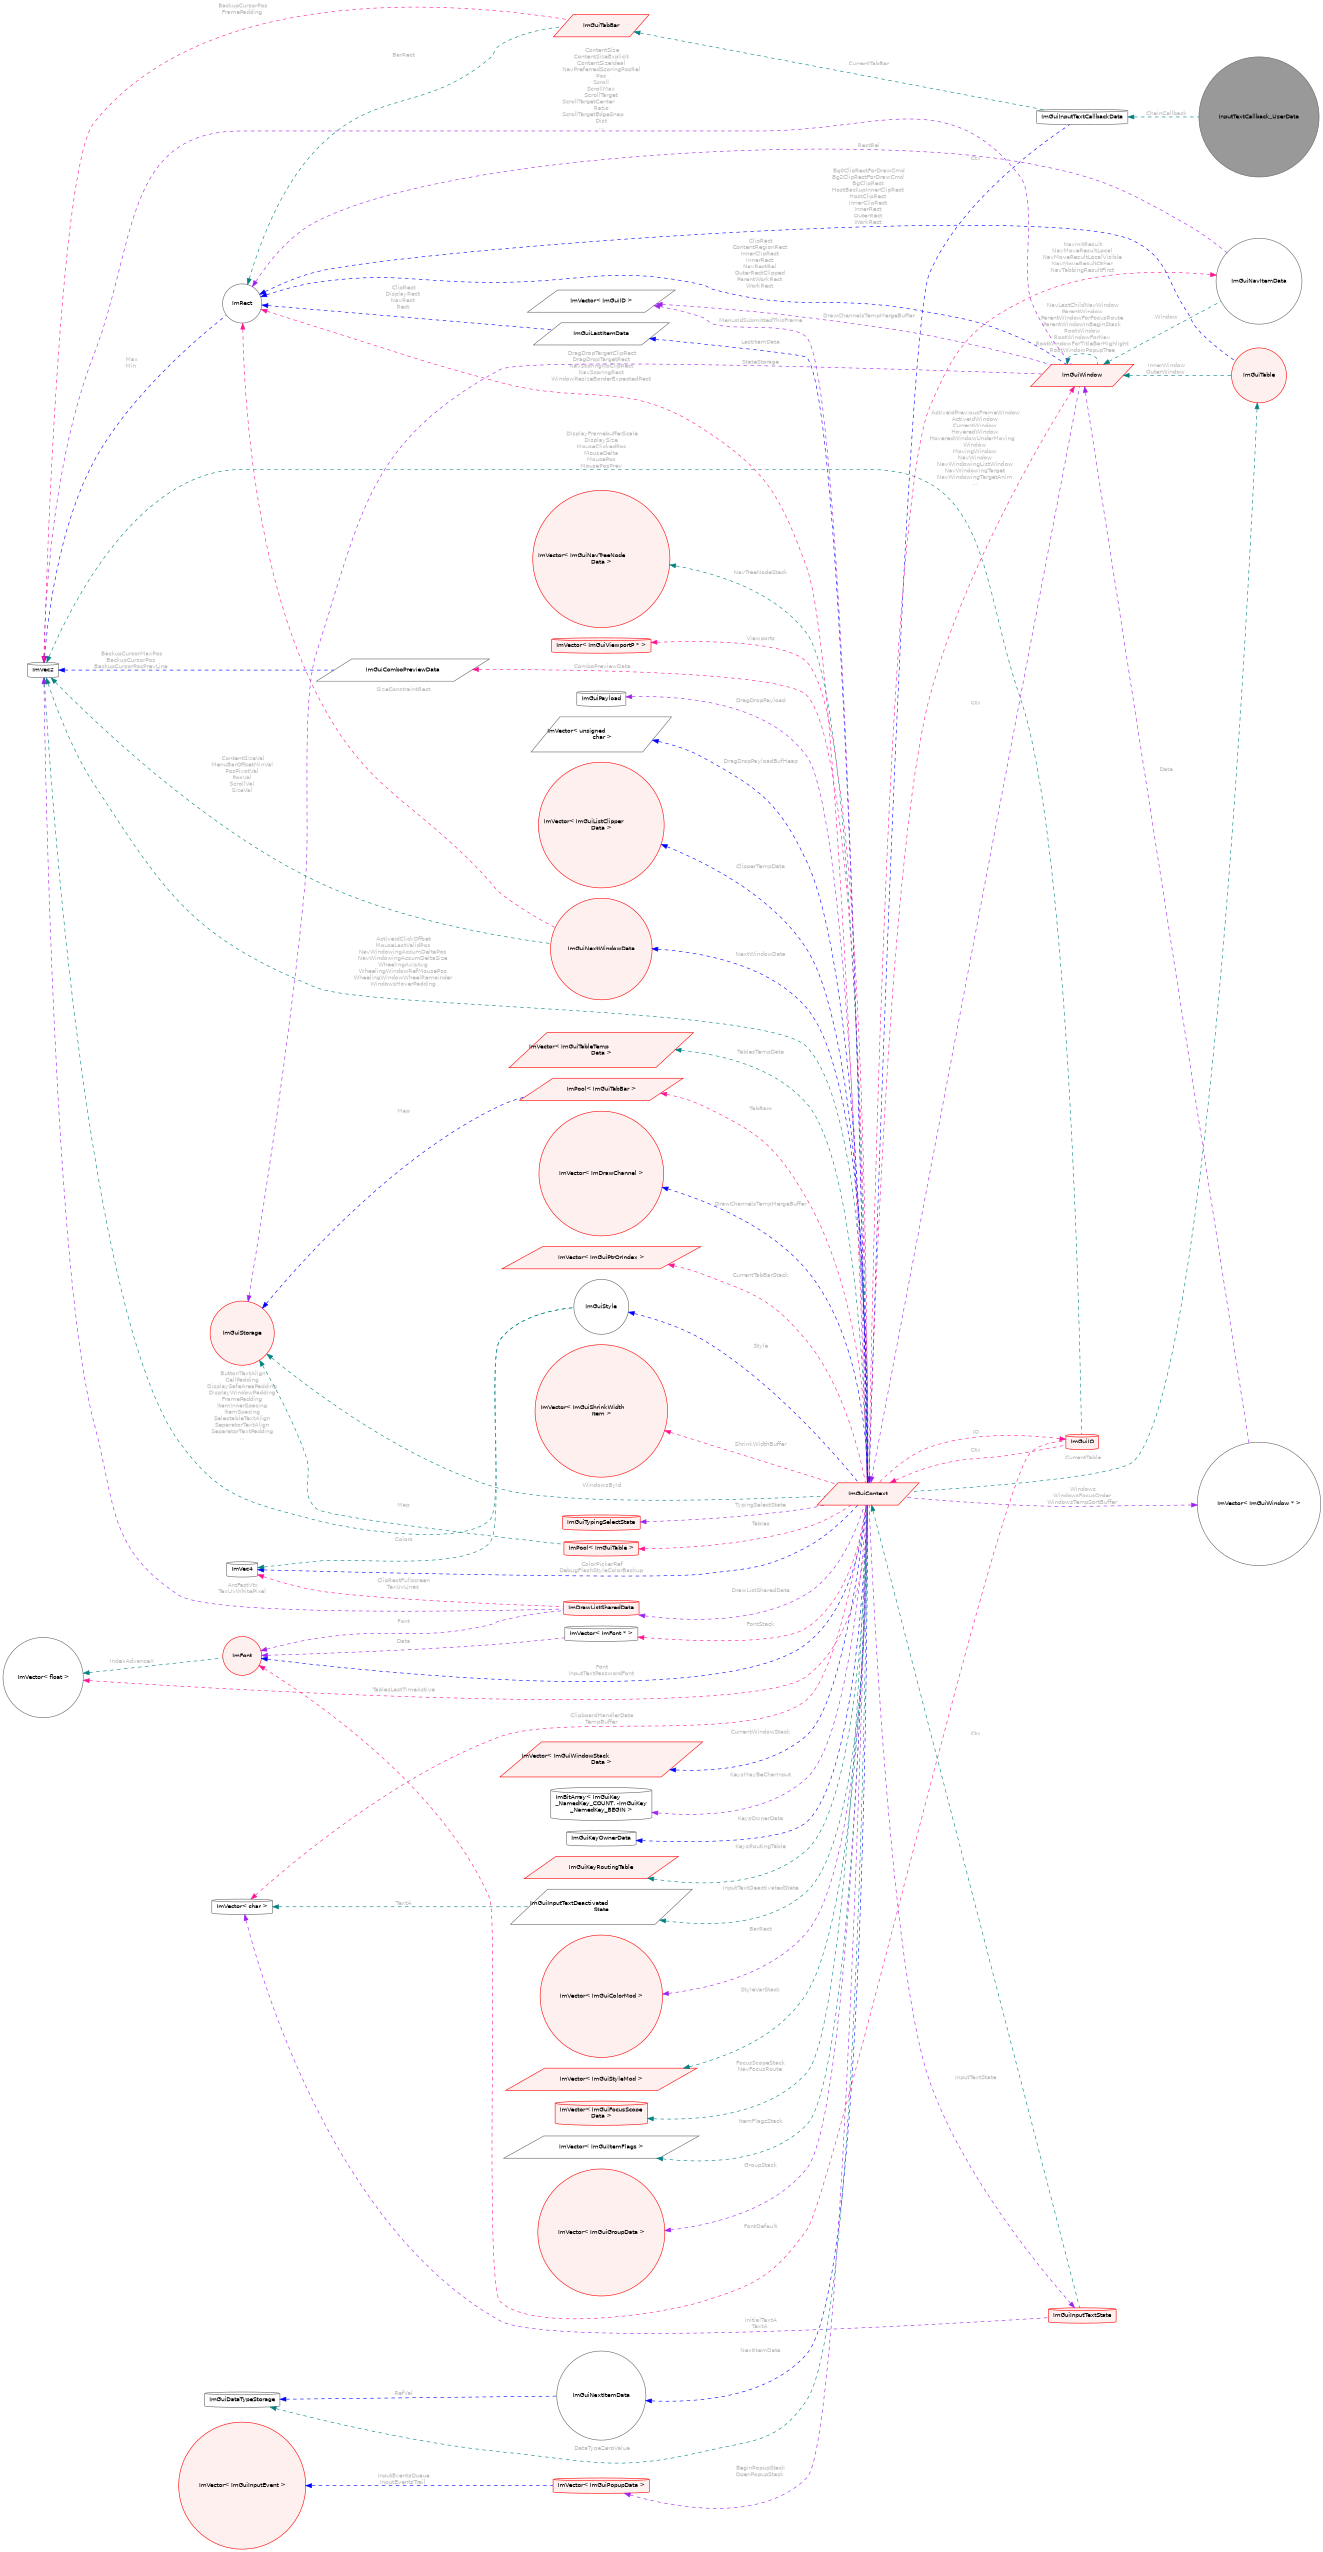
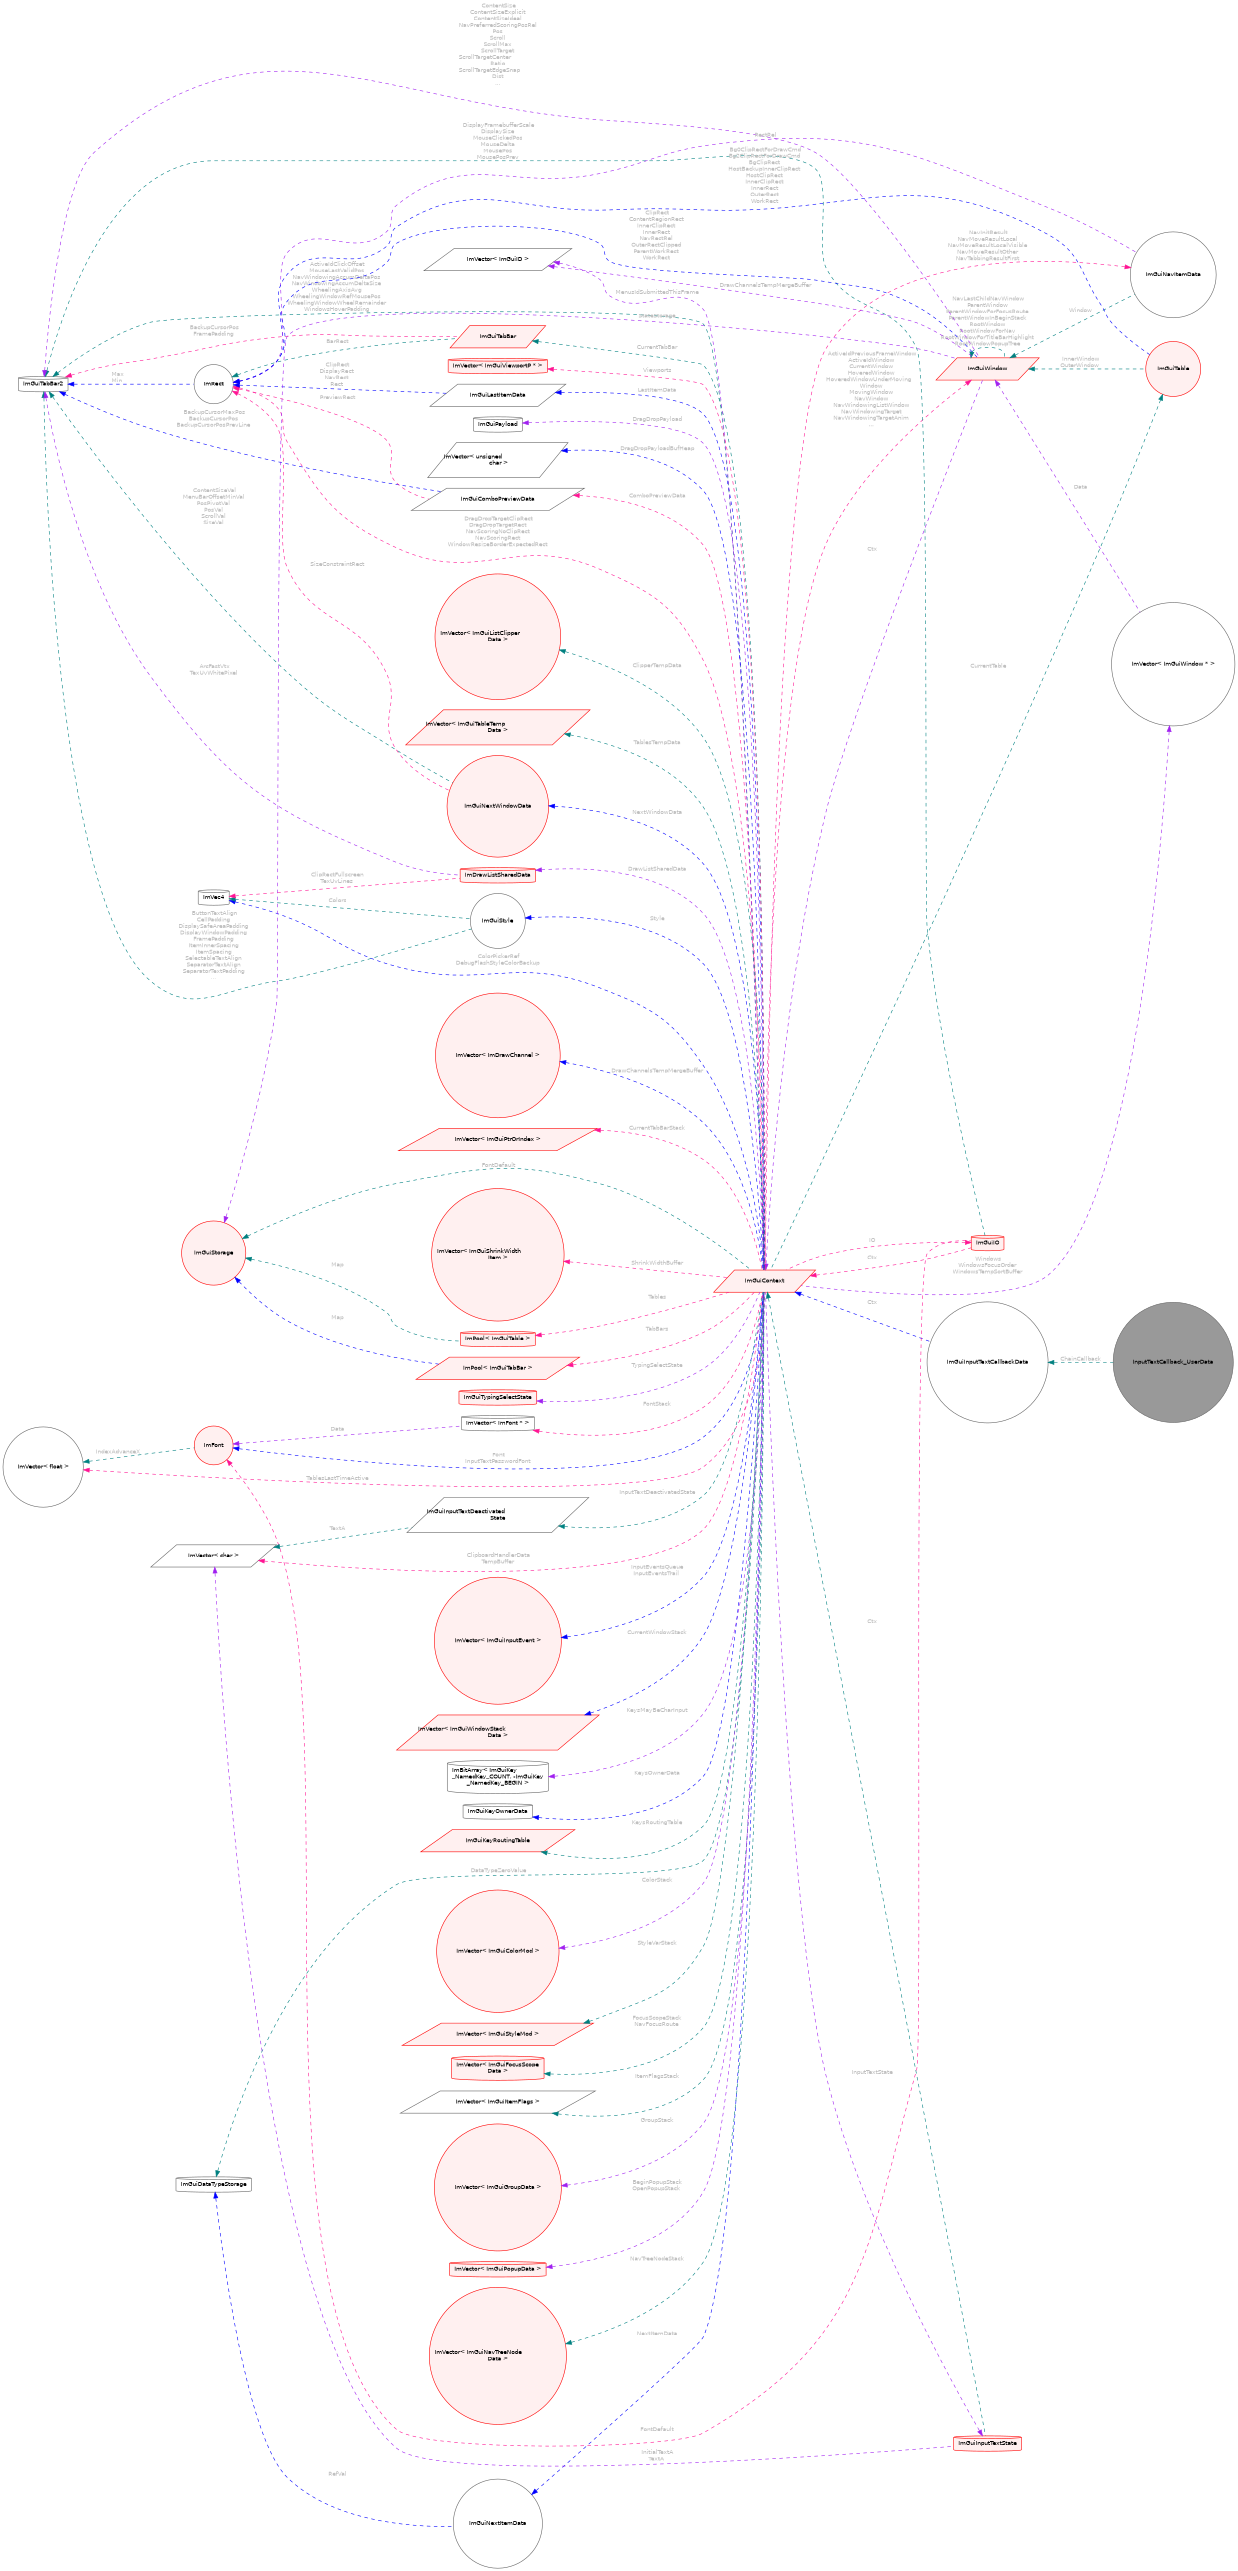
  digraph {
    rankdir=LR
    node [color=red fillcolor="#FFF0F0" fontname=Helvetica fontsize=10 shape=circle style=filled]
    edge [color=teal dir=back fontcolor=grey fontname=Helvetica fontsize=10 labelfontname=Helvetica labelfontsize=10 style=dashed]
    n1 [color=gray40 fillcolor=grey60 fontcolor=black height=0.2 label=InputTextCallback_UserData width=0.4]
-   n2 [color=gray40 fillcolor=white height=0.2 label=ImGuiInputTextCallbackData shape=cylinder width=0.4]
+   n2 [color=gray40 fillcolor=white height=0.2 label=ImGuiInputTextCallbackData width=0.4]
    n3 [height=0.2 label=ImGuiContext shape=parallelogram width=0.4]
    n4 [height=0.2 label=ImGuiIO shape=cylinder width=0.4]
    n5 [height=0.2 label=ImGuiWindow shape=parallelogram width=0.4]
    n6 [height=0.2 label=ImGuiInputTextState shape=cylinder width=0.4]
    n7 [color=gray40 fillcolor=white height=0.2 label="ImVector\< ImGuiWindow * \>" width=0.4]
    n8 [color=gray40 fillcolor=white height=0.2 label=ImGuiNavItemData width=0.4]
    n9 [height=0.2 label=ImGuiTable width=0.4]
-   n10 [color=gray40 fillcolor=white height=0.2 label=ImVec2 shape=cylinder width=0.4]
+   n10 [color=gray40 fillcolor=white height=0.2 label=ImGuiTabBar2 shape=cylinder width=0.4]
    n11 [color=gray40 fillcolor=white height=0.2 label=ImGuiStyle width=0.4]
    n12 [height=0.2 label=ImDrawListSharedData shape=cylinder width=0.4]
    n13 [color=gray40 fillcolor=white height=0.2 label=ImRect width=0.4]
    n14 [height=0.2 label=ImGuiNextWindowData width=0.4]
    n15 [height=0.2 label=ImGuiTabBar shape=parallelogram width=0.4]
    n16 [color=gray40 fillcolor=white height=0.2 label=ImGuiComboPreviewData shape=parallelogram width=0.4]
    n17 [color=gray40 fillcolor=white height=0.2 label=ImGuiLastItemData shape=parallelogram width=0.4]
    n18 [height=0.2 label=ImFont width=0.4]
    n19 [color=gray40 fillcolor=white height=0.2 label="ImVector\< ImFont * \>" shape=cylinder width=0.4]
    n20 [color=gray40 fillcolor=white height=0.2 label="ImVector\< float \>" width=0.4]
    n21 [color=gray40 fillcolor=white height=0.2 label=ImVec4 shape=cylinder width=0.4]
    n22 [height=0.2 label="ImVector\< ImGuiInputEvent \>" width=0.4]
    n23 [color=gray40 fillcolor=white height=0.2 label="ImVector\< ImGuiID \>" shape=parallelogram width=0.4]
    n24 [height=0.2 label=ImGuiStorage width=0.4]
    n25 [height=0.2 label="ImPool\< ImGuiTable \>" shape=cylinder width=0.4]
    n26 [height=0.2 label="ImPool\< ImGuiTabBar \>" shape=parallelogram width=0.4]
    n27 [height=0.2 label="ImVector\< ImGuiWindowStack\lData \>" shape=parallelogram width=0.4]
    n28 [color=gray40 fillcolor=white height=0.2 label="ImBitArray\< ImGuiKey\l_NamedKey_COUNT, -ImGuiKey\l_NamedKey_BEGIN \>" shape=cylinder width=0.4]
    n29 [color=gray40 fillcolor=white height=0.2 label=ImGuiKeyOwnerData shape=cylinder width=0.4]
    n30 [height=0.2 label=ImGuiKeyRoutingTable shape=parallelogram width=0.4]
    n31 [color=gray40 fillcolor=white height=0.2 label=ImGuiNextItemData width=0.4]
    n32 [color=gray40 fillcolor=white height=0.2 label=ImGuiDataTypeStorage shape=cylinder width=0.4]
    n33 [height=0.2 label="ImVector\< ImGuiColorMod \>" width=0.4]
    n34 [height=0.2 label="ImVector\< ImGuiStyleMod \>" shape=parallelogram width=0.4]
    n35 [height=0.2 label="ImVector\< ImGuiFocusScope\lData \>" shape=cylinder width=0.4]
    n36 [color=gray40 fillcolor=white height=0.2 label="ImVector\< ImGuiItemFlags \>" shape=parallelogram width=0.4]
    n37 [height=0.2 label="ImVector\< ImGuiGroupData \>" width=0.4]
    n38 [height=0.2 label="ImVector\< ImGuiPopupData \>" shape=cylinder width=0.4]
    n39 [height=0.2 label="ImVector\< ImGuiNavTreeNode\lData \>" width=0.4]
    n40 [height=0.2 label="ImVector\< ImGuiViewportP * \>" shape=cylinder width=0.4]
    n41 [color=gray40 fillcolor=white height=0.2 label=ImGuiPayload shape=cylinder width=0.4]
    n42 [color=gray40 fillcolor=white height=0.2 label="ImVector\< unsigned\l char \>" shape=parallelogram width=0.4]
    n43 [height=0.2 label="ImVector\< ImGuiListClipper\lData \>" width=0.4]
    n44 [height=0.2 label="ImVector\< ImGuiTableTemp\lData \>" shape=parallelogram width=0.4]
    n45 [height=0.2 label="ImVector\< ImDrawChannel \>" width=0.4]
    n46 [height=0.2 label="ImVector\< ImGuiPtrOrIndex \>" shape=parallelogram width=0.4]
    n47 [height=0.2 label="ImVector\< ImGuiShrinkWidth\lItem \>" width=0.4]
-   n48 [color=gray40 fillcolor=white height=0.2 label="ImVector\< char \>" shape=cylinder width=0.4]
+   n48 [color=gray40 fillcolor=white height=0.2 label="ImVector\< char \>" shape=parallelogram width=0.4]
    n49 [color=gray40 fillcolor=white height=0.2 label="ImGuiInputTextDeactivated\lState" shape=parallelogram width=0.4]
    n50 [height=0.2 label=ImGuiTypingSelectState shape=cylinder width=0.4]
    n2 -> n1 [label=" ChainCallback"]
    n3 -> n2 [color=blue label=" Ctx"]
    n3 -> n4 [color=deeppink label=" Ctx"]
    n3 -> n5 [color=purple label=" Ctx"]
    n3 -> n6 [label=" Ctx"]
    n4 -> n3 [color=deeppink label=" IO"]
    n5 -> n3 [color=deeppink label=" ActiveIdPreviousFrameWindow\nActiveIdWindow\nCurrentWindow\nHoveredWindow\nHoveredWindowUnderMoving\lWindow\nMovingWindow\nNavWindow\nNavWindowingListWindow\nNavWindowingTarget\nNavWindowingTargetAnim\n..."]
    n5 -> n5 [label=" NavLastChildNavWindow\nParentWindow\nParentWindowForFocusRoute\nParentWindowInBeginStack\nRootWindow\nRootWindowForNav\nRootWindowForTitleBarHighlight\nRootWindowPopupTree"]
    n5 -> n7 [color=purple label=" Data"]
    n5 -> n8 [label=" Window"]
    n5 -> n9 [label=" InnerWindow\nOuterWindow"]
    n6 -> n3 [color=purple label=" InputTextState"]
    n7 -> n3 [color=purple label=" Windows\nWindowsFocusOrder\nWindowsTempSortBuffer"]
    n8 -> n3 [color=deeppink label=" NavInitResult\nNavMoveResultLocal\nNavMoveResultLocalVisible\nNavMoveResultOther\nNavTabbingResultFirst"]
    n9 -> n3 [label=" CurrentTable"]
    n10 -> n3 [label=" ActiveIdClickOffset\nMouseLastValidPos\nNavWindowingAccumDeltaPos\nNavWindowingAccumDeltaSize\nWheelingAxisAvg\nWheelingWindowRefMousePos\nWheelingWindowWheelRemainder\nWindowsHoverPadding"]
    n10 -> n4 [label=" DisplayFramebufferScale\nDisplaySize\nMouseClickedPos\nMouseDelta\nMousePos\nMousePosPrev"]
    n10 -> n5 [color=purple label=" ContentSize\nContentSizeExplicit\nContentSizeIdeal\nNavPreferredScoringPosRel\nPos\nScroll\nScrollMax\nScrollTarget\nScrollTargetCenter\lRatio\nScrollTargetEdgeSnap\lDist\n..."]
    n10 -> n11 [label=" ButtonTextAlign\nCellPadding\nDisplaySafeAreaPadding\nDisplayWindowPadding\nFramePadding\nItemInnerSpacing\nItemSpacing\nSelectableTextAlign\nSeparatorTextAlign\nSeparatorTextPadding\n..."]
    n10 -> n12 [color=purple label=" ArcFastVtx\nTexUvWhitePixel"]
    n10 -> n13 [color=blue label=" Max\nMin"]
    n10 -> n14 [label=" ContentSizeVal\nMenuBarOffsetMinVal\nPosPivotVal\nPosVal\nScrollVal\nSizeVal"]
    n10 -> n15 [color=deeppink label=" BackupCursorPos\nFramePadding"]
    n10 -> n16 [color=blue label=" BackupCursorMaxPos\nBackupCursorPos\nBackupCursorPosPrevLine"]
    n11 -> n3 [color=blue label=" Style"]
    n12 -> n3 [color=purple label=" DrawListSharedData"]
    n13 -> n3 [color=deeppink label=" DragDropTargetClipRect\nDragDropTargetRect\nNavScoringNoClipRect\nNavScoringRect\nWindowResizeBorderExpectedRect"]
    n13 -> n5 [color=blue label=" ClipRect\nContentRegionRect\nInnerClipRect\nInnerRect\nNavRectRel\nOuterRectClipped\nParentWorkRect\nWorkRect"]
    n13 -> n8 [color=purple label=" RectRel"]
    n13 -> n9 [color=blue label=" Bg0ClipRectForDrawCmd\nBg2ClipRectForDrawCmd\nBgClipRect\nHostBackupInnerClipRect\nHostClipRect\nInnerClipRect\nInnerRect\nOuterRect\nWorkRect"]
    n13 -> n14 [color=deeppink label=" SizeConstraintRect"]
    n13 -> n15 [label=" BarRect"]
+   n13 -> n16 [color=deeppink label=" PreviewRect"]
    n13 -> n17 [color=blue label=" ClipRect\nDisplayRect\nNavRect\nRect"]
    n14 -> n3 [color=blue label=" NextWindowData"]
-   n15 -> n2 [label=" CurrentTabBar"]
+   n15 -> n3 [label=" CurrentTabBar"]
    n16 -> n3 [color=deeppink label=" ComboPreviewData"]
    n17 -> n3 [color=blue label=" LastItemData"]
    n18 -> n3 [color=blue label=" Font\nInputTextPasswordFont"]
    n18 -> n4 [color=deeppink label=" FontDefault"]
-   n18 -> n12 [color=purple label=" Font"]
    n18 -> n19 [color=purple label=" Data"]
    n19 -> n3 [color=deeppink label=" FontStack"]
    n20 -> n3 [color=deeppink label=" TablesLastTimeActive"]
    n20 -> n18 [label=" IndexAdvanceX"]
    n21 -> n3 [color=blue label=" ColorPickerRef\nDebugFlashStyleColorBackup"]
    n21 -> n11 [label=" Colors"]
    n21 -> n12 [color=deeppink label=" ClipRectFullscreen\nTexUvLines"]
-   n22 -> n38 [color=blue label=" InputEventsQueue\nInputEventsTrail"]
+   n22 -> n3 [color=blue label=" InputEventsQueue\nInputEventsTrail"]
    n23 -> n3 [color=purple label=" MenusIdSubmittedThisFrame"]
    n23 -> n5 [color=purple label=" DrawChannelsTempMergeBuffer"]
-   n24 -> n3 [label=" WindowsById"]
+   n24 -> n3 [label=" FontDefault"]
    n24 -> n5 [color=purple label=" StateStorage"]
    n24 -> n25 [label=" Map"]
    n24 -> n26 [color=blue label=" Map"]
    n25 -> n3 [color=deeppink label=" Tables"]
    n26 -> n3 [color=deeppink label=" TabBars"]
    n27 -> n3 [color=blue label=" CurrentWindowStack"]
    n28 -> n3 [color=purple label=" KeysMayBeCharInput"]
    n29 -> n3 [color=blue label=" KeysOwnerData"]
    n30 -> n3 [label=" KeysRoutingTable"]
    n31 -> n3 [color=blue label=" NextItemData"]
    n32 -> n3 [label=" DataTypeZeroValue"]
    n32 -> n31 [color=blue label=" RefVal"]
-   n33 -> n3 [color=purple label=" BarRect"]
+   n33 -> n3 [color=purple label=" ColorStack"]
    n34 -> n3 [label=" StyleVarStack"]
    n35 -> n3 [label=" FocusScopeStack\nNavFocusRoute"]
    n36 -> n3 [label=" ItemFlagsStack"]
    n37 -> n3 [color=purple label=" GroupStack"]
    n38 -> n3 [color=purple label=" BeginPopupStack\nOpenPopupStack"]
    n39 -> n3 [label=" NavTreeNodeStack"]
    n40 -> n3 [color=deeppink label=" Viewports"]
    n41 -> n3 [color=purple label=" DragDropPayload"]
    n42 -> n3 [color=blue label=" DragDropPayloadBufHeap"]
-   n43 -> n3 [color=blue label=" ClipperTempData"]
+   n43 -> n3 [label=" ClipperTempData"]
    n44 -> n3 [label=" TablesTempData"]
    n45 -> n3 [color=blue label=" DrawChannelsTempMergeBuffer"]
    n46 -> n3 [color=deeppink label=" CurrentTabBarStack"]
    n47 -> n3 [color=deeppink label=" ShrinkWidthBuffer"]
    n48 -> n3 [color=deeppink label=" ClipboardHandlerData\nTempBuffer"]
    n48 -> n6 [color=purple label=" InitialTextA\nTextA"]
    n48 -> n49 [label=" TextA"]
    n49 -> n3 [label=" InputTextDeactivatedState"]
    n50 -> n3 [color=purple label=" TypingSelectState"]
  }
